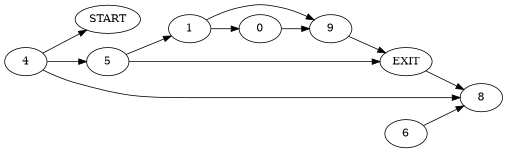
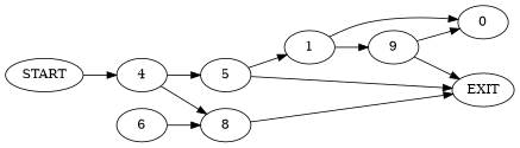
  digraph {
    rankdir=LR
    n1 [label=START]
    4
    n3 [label=9]
    1
    n5 [label=0]
    5
    8
    n8 [label=EXIT]
    6
-   4 -> n1
+   n1 -> 4
    4 -> 5
    4 -> 8
    n3 -> n8
    1 -> n3
    1 -> n5
-   n5 -> n3
+   n3 -> n5
    5 -> 1
    5 -> n8
-   n8 -> 8
+   8 -> n8
    6 -> 8
  }
